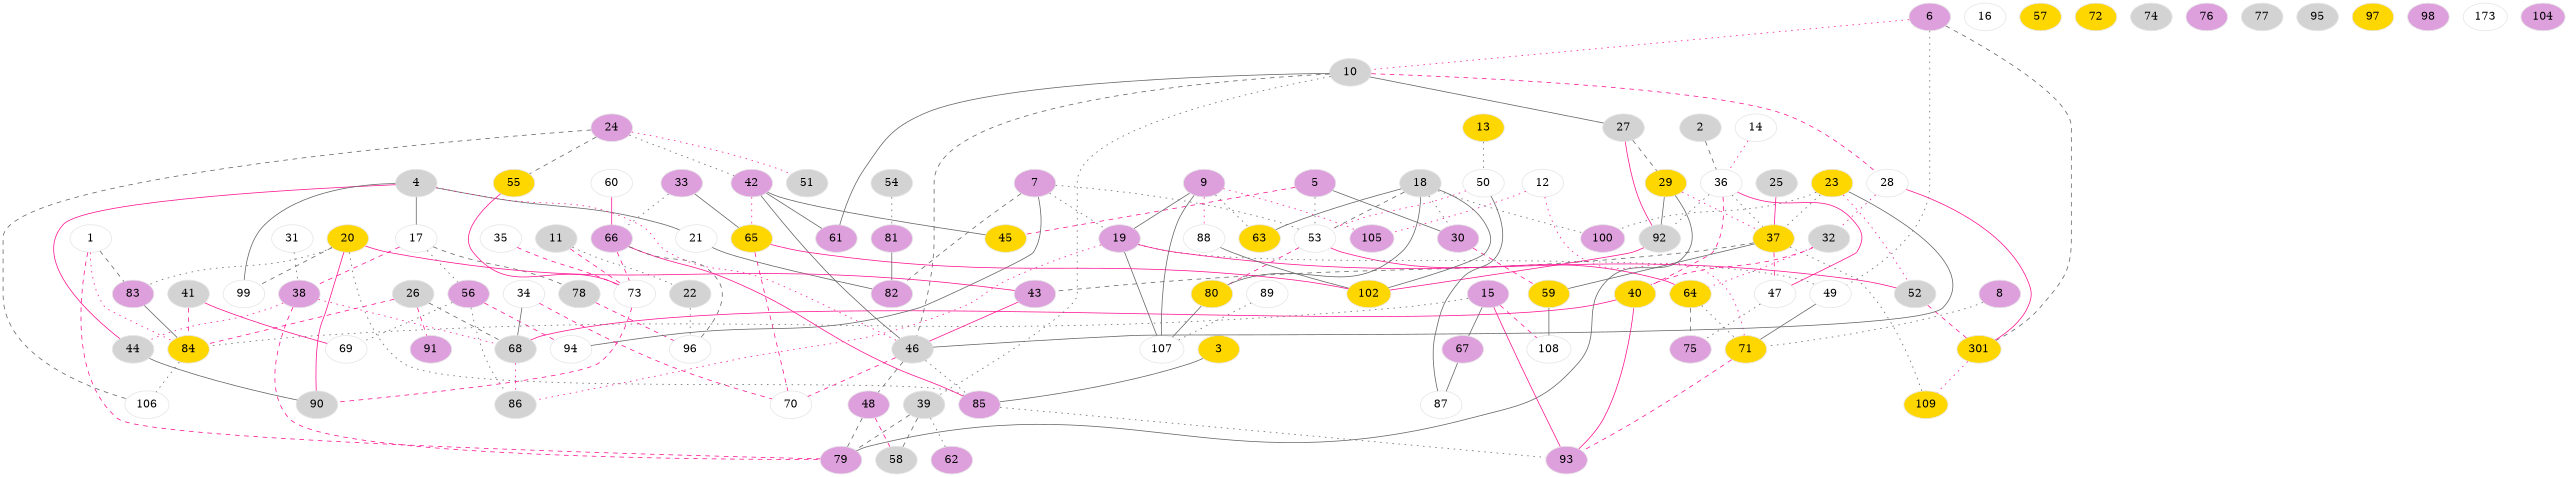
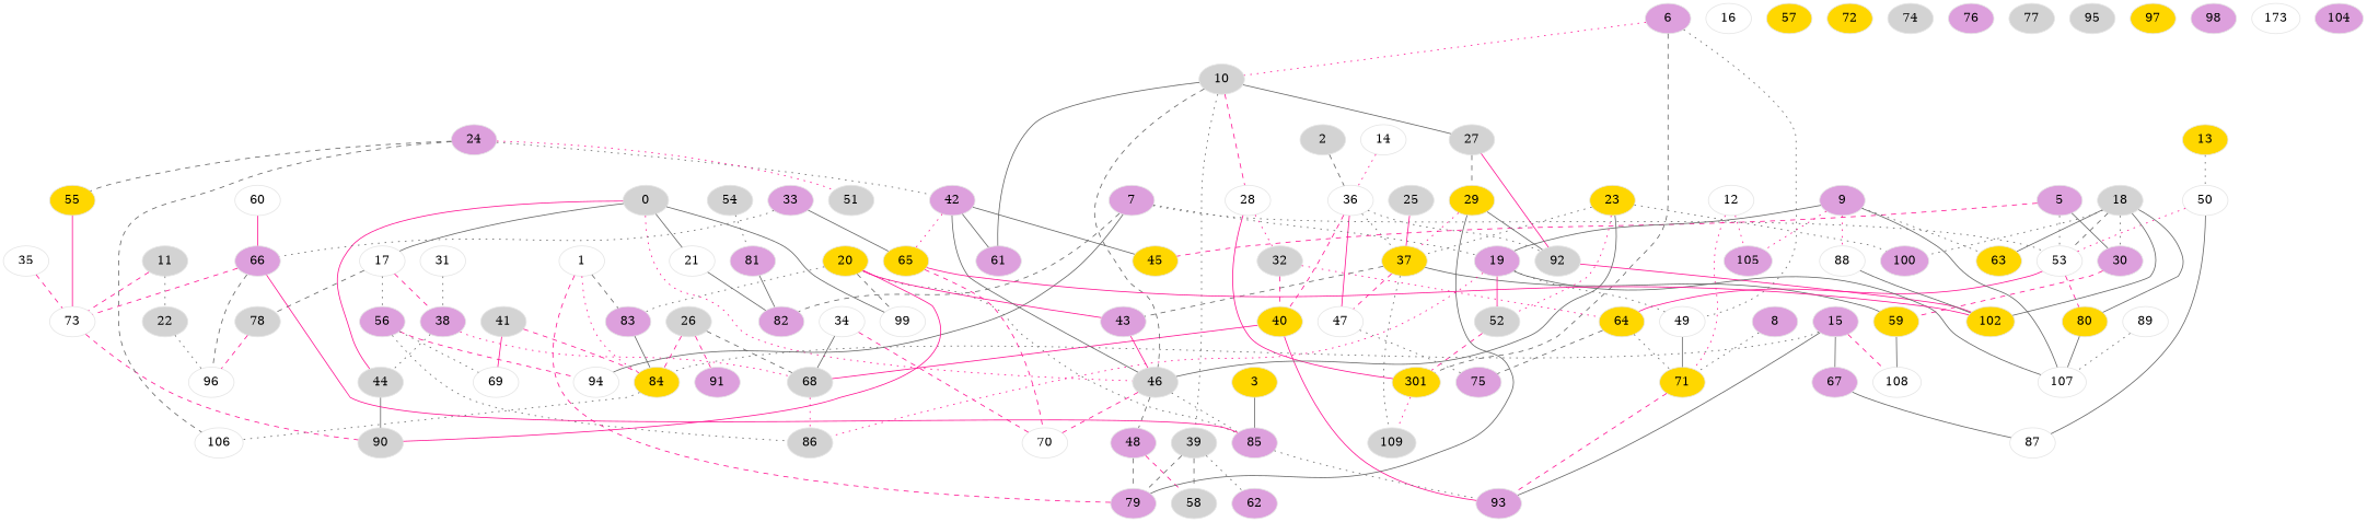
  graph {
    node [color=gray90 fillcolor=plum style=filled]
    edge [color=gray40 style=dotted]
    1 [fillcolor=white]
    79
    83
    84 [fillcolor=gold]
    106 [fillcolor=white]
    2 [fillcolor=lightgrey]
    36 [fillcolor=white]
    37 [fillcolor=gold]
    92 [fillcolor=lightgrey]
    40 [fillcolor=gold]
    47 [fillcolor=white]
    3 [fillcolor=gold]
    85
    93
-   4 [fillcolor=lightgrey]
+   4 [fillcolor=lightgrey label=0]
    17 [fillcolor=white]
    21 [fillcolor=white]
    44 [fillcolor=lightgrey]
    46 [fillcolor=lightgrey]
    99 [fillcolor=white]
    38
    56
    78 [fillcolor=lightgrey]
    82
    90 [fillcolor=lightgrey]
    70 [fillcolor=white]
    48
    5
    30
    45 [fillcolor=gold]
    53 [fillcolor=white]
    59 [fillcolor=gold]
    80 [fillcolor=gold]
    64 [fillcolor=gold]
    10 [fillcolor=lightgrey]
    6
    49 [fillcolor=white]
    n38 [fillcolor=gold label=301]
    27 [fillcolor=lightgrey]
    28 [fillcolor=white]
    39 [fillcolor=lightgrey]
    61
    71 [fillcolor=gold]
-   109 [fillcolor=gold]
+   109 [fillcolor=lightgrey]
    7
    19
    94 [fillcolor=white]
    107 [fillcolor=white]
    52 [fillcolor=lightgrey]
    86 [fillcolor=lightgrey]
    8
    9
    63 [fillcolor=gold]
    88 [fillcolor=white]
    105
    102 [fillcolor=gold]
    29 [fillcolor=gold]
    32 [fillcolor=lightgrey]
    58 [fillcolor=lightgrey]
    62
    11 [fillcolor=lightgrey]
    22 [fillcolor=lightgrey]
    73 [fillcolor=white]
    96 [fillcolor=white]
    12 [fillcolor=white]
    13 [fillcolor=gold]
    50 [fillcolor=white]
    87 [fillcolor=white]
    14 [fillcolor=white]
    15
    67
    108 [fillcolor=white]
    16 [fillcolor=white]
    68 [fillcolor=lightgrey]
    69 [fillcolor=white]
    18 [fillcolor=lightgrey]
    100
    20 [fillcolor=gold]
    43
    23 [fillcolor=gold]
    24
    42
    51 [fillcolor=lightgrey]
    55 [fillcolor=gold]
    65 [fillcolor=gold]
    25 [fillcolor=lightgrey]
    26 [fillcolor=lightgrey]
    91
    31 [fillcolor=white]
    75
    33
    66
    34 [fillcolor=white]
    35 [fillcolor=white]
    54 [fillcolor=lightgrey]
    81
    41 [fillcolor=lightgrey]
    57 [fillcolor=gold]
    60 [fillcolor=white]
    72 [fillcolor=gold]
    74 [fillcolor=lightgrey]
    76
    77 [fillcolor=lightgrey]
    89 [fillcolor=white]
    95 [fillcolor=lightgrey]
    97 [fillcolor=gold]
    98
    n108 [fillcolor=white label=173]
    104
    1 -- 79 [color=deeppink style=dashed]
    1 -- 83 [style=dashed]
    1 -- 84 [color=deeppink]
    83 -- 84 [style=solid]
    84 -- 106
    2 -- 36 [style=dashed]
    36 -- 37
    36 -- 92
    36 -- 40 [color=deeppink style=dashed]
    36 -- 47 [color=deeppink style=solid]
    37 -- 47 [color=deeppink style=dashed]
    37 -- 59 [style=solid]
    37 -- 109
    37 -- 43 [style=dashed]
    92 -- 102 [color=deeppink style=solid]
    40 -- 93 [color=deeppink style=solid]
    40 -- 68 [color=deeppink style=solid]
    47 -- 75
    3 -- 85 [style=solid]
    85 -- 93
    4 -- 17 [style=solid]
    4 -- 21 [style=solid]
    4 -- 44 [color=deeppink style=solid]
    4 -- 46 [color=deeppink]
    4 -- 99 [style=solid]
    17 -- 38 [color=deeppink style=dashed]
    17 -- 56
    17 -- 78 [style=dashed]
    21 -- 82 [style=solid]
    44 -- 90 [style=solid]
    46 -- 85
    46 -- 70 [color=deeppink style=dashed]
    46 -- 48 [style=dashed]
-   38 -- 79 [color=deeppink style=dashed]
-   38 -- 44 [color=deeppink]
+   38 -- 44
    38 -- 68 [color=deeppink]
    56 -- 94 [color=deeppink style=dashed]
    56 -- 86
    56 -- 69
    78 -- 96 [color=deeppink style=dashed]
    48 -- 79 [style=dashed]
    48 -- 58 [color=deeppink style=dashed]
    5 -- 30 [style=solid]
    5 -- 45 [color=deeppink style=dashed]
    5 -- 53
    30 -- 59 [color=deeppink style=dashed]
    53 -- 80 [color=deeppink style=dashed]
    53 -- 64 [color=deeppink style=solid]
    59 -- 108 [style=solid]
    80 -- 107 [style=solid]
    64 -- 71
    64 -- 75 [style=dashed]
    10 -- 46 [style=dashed]
    10 -- 27 [style=solid]
    10 -- 28 [color=deeppink style=dashed]
    10 -- 39
    10 -- 61 [style=solid]
    6 -- 10 [color=deeppink]
    6 -- 49
    6 -- n38 [style=dashed]
    49 -- 71 [style=solid]
    n38 -- 109 [color=deeppink]
    27 -- 92 [color=deeppink style=solid]
    27 -- 29 [style=dashed]
    28 -- n38 [color=deeppink style=solid]
    28 -- 32 [color=deeppink]
    39 -- 79 [style=dashed]
    39 -- 58 [style=dashed]
    39 -- 62
    71 -- 93 [color=deeppink style=dashed]
    7 -- 82 [style=dashed]
    7 -- 53
    7 -- 19
    7 -- 94 [style=solid]
    19 -- 49
    19 -- 107 [style=solid]
    19 -- 52 [color=deeppink style=solid]
    19 -- 86 [color=deeppink]
    52 -- n38 [color=deeppink style=dashed]
    8 -- 71
    9 -- 19 [style=solid]
    9 -- 107 [style=solid]
    9 -- 63
    9 -- 88 [color=deeppink]
    9 -- 105 [color=deeppink]
    88 -- 102 [style=solid]
    29 -- 79 [style=solid]
    29 -- 37 [color=deeppink]
    29 -- 92 [style=solid]
    32 -- 40 [color=deeppink style=dashed]
    32 -- 64 [color=deeppink]
    11 -- 22
    11 -- 73 [color=deeppink style=dashed]
    22 -- 96
    73 -- 90 [color=deeppink style=dashed]
    12 -- 71 [color=deeppink]
    12 -- 105 [color=deeppink]
    13 -- 50
    50 -- 53 [color=deeppink]
    50 -- 87 [style=solid]
    14 -- 36 [color=deeppink]
    15 -- 84
-   15 -- 93 [color=deeppink style=solid]
+   15 -- 93 [style=solid]
    15 -- 67 [style=solid]
    15 -- 108 [color=deeppink style=dashed]
    67 -- 87 [style=solid]
    68 -- 86 [color=deeppink]
    18 -- 30
    18 -- 53 [style=dashed]
    18 -- 80 [style=solid]
    18 -- 63 [style=solid]
    18 -- 102 [style=solid]
    18 -- 100
    20 -- 83
    20 -- 85
    20 -- 99 [style=dashed]
    20 -- 90 [color=deeppink style=solid]
    20 -- 43 [color=deeppink style=solid]
    43 -- 46 [color=deeppink style=solid]
    23 -- 37
    23 -- 46 [style=solid]
    23 -- 52 [color=deeppink]
    23 -- 100
    24 -- 106 [style=dashed]
    24 -- 42
    24 -- 51 [color=deeppink]
    24 -- 55 [style=dashed]
    42 -- 46 [style=solid]
    42 -- 45 [style=solid]
    42 -- 61 [style=solid]
    42 -- 65 [color=deeppink]
    55 -- 73 [color=deeppink style=solid]
    65 -- 70 [color=deeppink style=dashed]
    65 -- 102 [color=deeppink style=solid]
    25 -- 37 [color=deeppink style=solid]
    26 -- 84 [color=deeppink style=dashed]
    26 -- 68 [style=dashed]
    26 -- 91 [color=deeppink style=dashed]
    31 -- 38
    33 -- 65 [style=solid]
    33 -- 66
    66 -- 85 [color=deeppink style=solid]
    66 -- 73 [color=deeppink style=dashed]
    66 -- 96 [style=dashed]
    34 -- 70 [color=deeppink style=dashed]
    34 -- 68 [style=solid]
    35 -- 73 [color=deeppink style=dashed]
    54 -- 81
    81 -- 82 [style=solid]
    41 -- 84 [color=deeppink style=dashed]
    41 -- 69 [color=deeppink style=solid]
    60 -- 66 [color=deeppink style=solid]
    89 -- 107
  }
